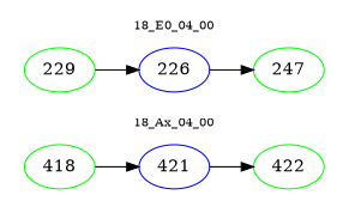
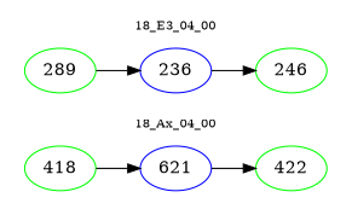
  digraph {
    rankdir=LR
    node [color=green]
    edge [color=black]
    n1 [label=418]
-   n2 [color=blue label=421]
+   n2 [color=blue label=621]
    n3 [label=422]
-   n4 [label=229]
-   n5 [color=blue label=226]
-   n6 [label=247]
+   n4 [label=289]
+   n5 [color=blue label=236]
+   n6 [label=246]
    subgraph cluster_1 {
      color=white
      fontsize=10
      label="18_Ax_04_00"
      n1
      n2
      n3
    }
    subgraph cluster_2 {
      color=white
      fontsize=10
-     label="18_E0_04_00"
+     label="18_E3_04_00"
      n4
      n5
      n6
    }
    n1 -> n2
    n2 -> n3
    n4 -> n5
    n5 -> n6
  }
